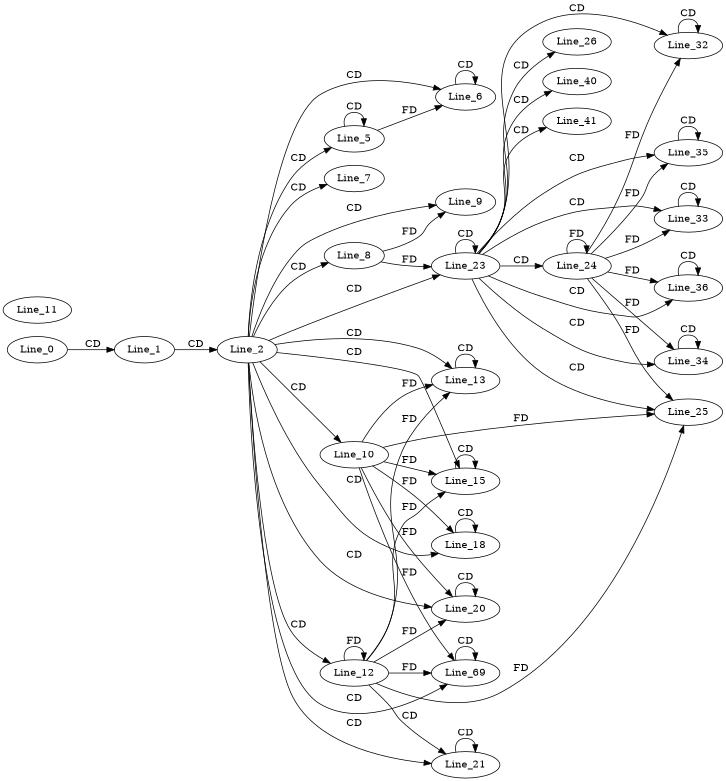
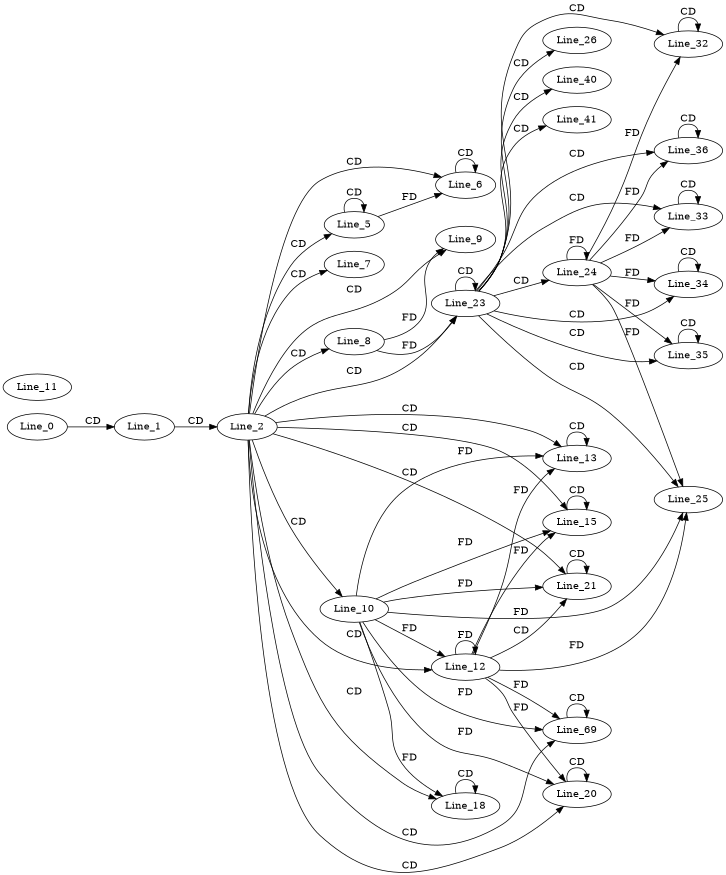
  digraph {
    rankdir=LR
    Line_0
    Line_1
    Line_2
    Line_5
    Line_6
    Line_7
    Line_8
    Line_9
    Line_10
    Line_12
    Line_13
    Line_15
    Line_18
    n14 [label=Line_69]
    Line_20
    Line_21
    Line_23
    Line_25
    Line_24
    Line_26
    Line_32
    Line_33
    Line_34
    Line_35
    Line_36
    Line_40
    Line_41
    Line_11
    Line_0 -> Line_1 [label=CD]
    Line_1 -> Line_2 [label=CD]
    Line_2 -> Line_5 [label=CD]
    Line_2 -> Line_6 [label=CD]
    Line_2 -> Line_7 [label=CD]
    Line_2 -> Line_8 [label=CD]
    Line_2 -> Line_9 [label=CD]
    Line_2 -> Line_10 [label=CD]
    Line_2 -> Line_12 [label=CD]
    Line_2 -> Line_13 [label=CD]
    Line_2 -> Line_15 [label=CD]
    Line_2 -> Line_18 [label=CD]
    Line_2 -> n14 [label=CD]
    Line_2 -> Line_20 [label=CD]
    Line_2 -> Line_21 [label=CD]
    Line_2 -> Line_23 [label=CD]
    Line_5 -> Line_5 [label=CD]
    Line_5 -> Line_6 [label=FD]
    Line_6 -> Line_6 [label=CD]
    Line_8 -> Line_9 [label=FD]
    Line_8 -> Line_23 [label=FD]
+   Line_10 -> Line_12 [label=FD]
    Line_10 -> Line_13 [label=FD]
    Line_10 -> Line_15 [label=FD]
    Line_10 -> Line_18 [label=FD]
    Line_10 -> n14 [label=FD]
    Line_10 -> Line_20 [label=FD]
+   Line_10 -> Line_21 [label=FD]
    Line_10 -> Line_25 [label=FD]
    Line_12 -> Line_12 [label=FD]
    Line_12 -> Line_13 [label=FD]
    Line_12 -> Line_15 [label=FD]
    Line_12 -> n14 [label=FD]
    Line_12 -> Line_20 [label=FD]
    Line_12 -> Line_21 [label=CD]
    Line_12 -> Line_25 [label=FD]
    Line_13 -> Line_13 [label=CD]
    Line_15 -> Line_15 [label=CD]
    Line_18 -> Line_18 [label=CD]
    n14 -> n14 [label=CD]
    Line_20 -> Line_20 [label=CD]
    Line_21 -> Line_21 [label=CD]
    Line_23 -> Line_23 [label=CD]
    Line_23 -> Line_25 [label=CD]
    Line_23 -> Line_24 [label=CD]
    Line_23 -> Line_26 [label=CD]
    Line_23 -> Line_32 [label=CD]
    Line_23 -> Line_33 [label=CD]
    Line_23 -> Line_34 [label=CD]
    Line_23 -> Line_35 [label=CD]
    Line_23 -> Line_36 [label=CD]
    Line_23 -> Line_40 [label=CD]
    Line_23 -> Line_41 [label=CD]
    Line_24 -> Line_25 [label=FD]
    Line_24 -> Line_24 [label=FD]
    Line_24 -> Line_32 [label=FD]
    Line_24 -> Line_33 [label=FD]
    Line_24 -> Line_34 [label=FD]
    Line_24 -> Line_35 [label=FD]
    Line_24 -> Line_36 [label=FD]
    Line_32 -> Line_32 [label=CD]
    Line_33 -> Line_33 [label=CD]
    Line_34 -> Line_34 [label=CD]
    Line_35 -> Line_35 [label=CD]
    Line_36 -> Line_36 [label=CD]
  }
